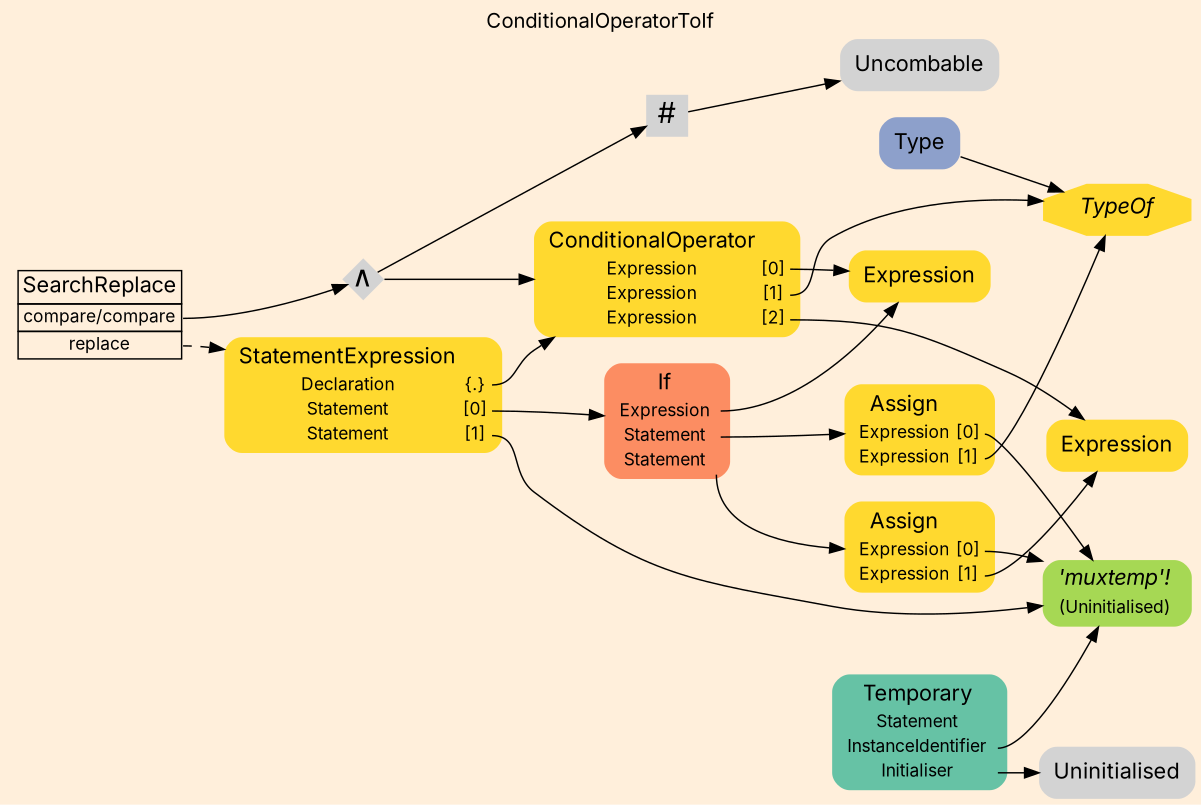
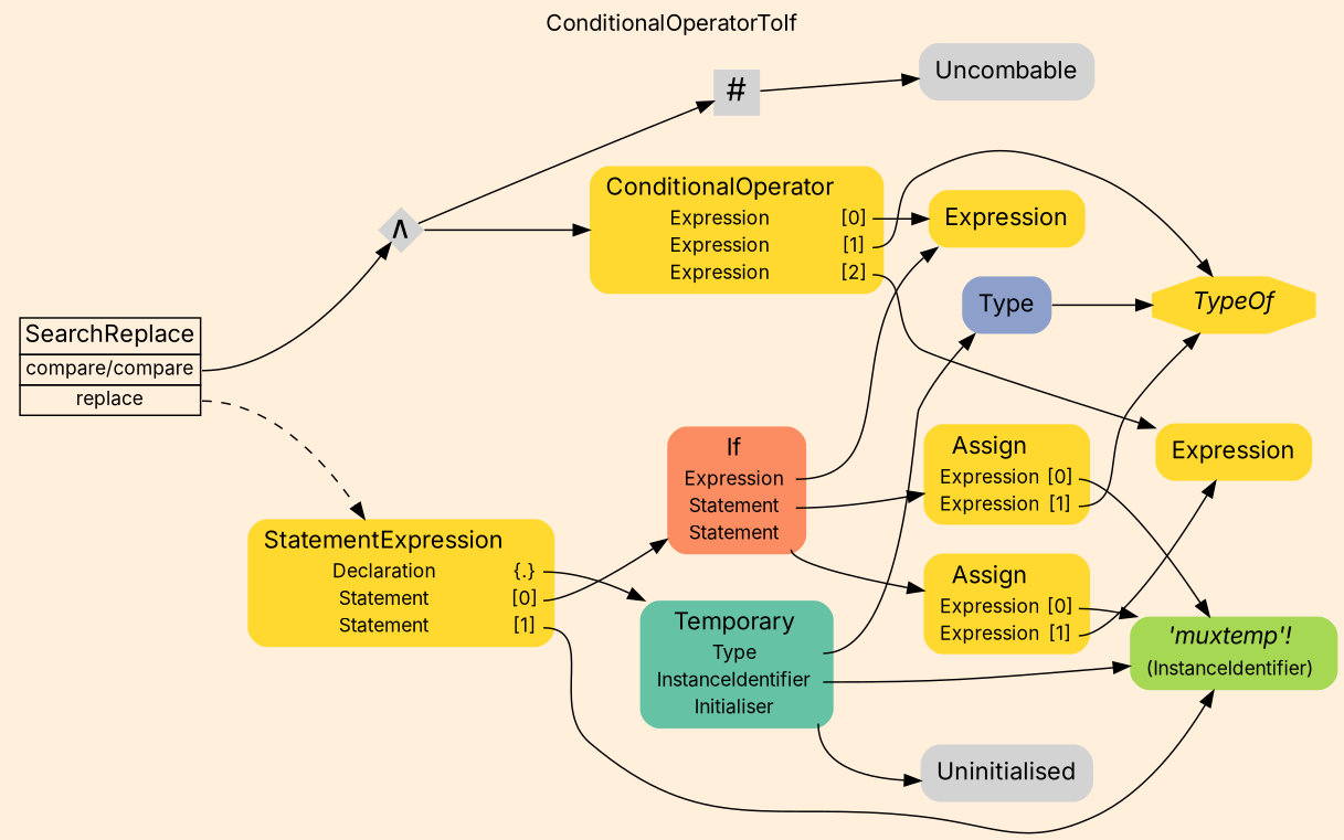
  digraph {
    bgcolor=antiquewhite1
    color=black
    fontcolor=black
    fontname=Inter
    label=ConditionalOperatorToIf
    labelloc=t
    rankdir=LR
    ranksep=0.3
    node [fillcolor="/set28/6" fontcolor=black fontname=Inter fontsize=12 shape=plaintext style="rounded,filled"]
    edge [color=black fontcolor=black fontname=Inter tailport=port0]
    n1 [color=black fillcolor=antiquewhite1 label=<<TABLE BORDER="0" CELLBORDER="1" CELLSPACING="0">      <TR><TD><FONT POINT-SIZE="15" COLOR="black">SearchReplace</FONT></TD></TR>      <TR><TD PORT="port0"><FONT POINT-SIZE="12" COLOR="black">compare/compare</FONT></TD></TR>      <TR><TD PORT="port1"><FONT POINT-SIZE="12" COLOR="black">replace</FONT></TD></TR>     </TABLE>> style=filled]
    n2 [fixedsize=true height=0.4 label=<<FONT POINT-SIZE="20" COLOR="black">∧</FONT>> penwidth=0.0 shape=diamond style=filled width=0.4 fillcolor=""]
    n3 [label=<<TABLE BORDER="0" CELLBORDER="0" CELLSPACING="0">      <TR><TD><FONT POINT-SIZE="15" COLOR="black">StatementExpression</FONT></TD></TR>      <TR><TD><FONT POINT-SIZE="12" COLOR="black">Declaration</FONT></TD><TD PORT="port0"><FONT POINT-SIZE="12" COLOR="black">{.}</FONT></TD></TR>      <TR><TD><FONT POINT-SIZE="12" COLOR="black">Statement</FONT></TD><TD PORT="port1"><FONT POINT-SIZE="12" COLOR="black">[0]</FONT></TD></TR>      <TR><TD><FONT POINT-SIZE="12" COLOR="black">Statement</FONT></TD><TD PORT="port2"><FONT POINT-SIZE="12" COLOR="black">[1]</FONT></TD></TR>     </TABLE>>]
    n4 [label=<<TABLE BORDER="0" CELLBORDER="0" CELLSPACING="0">      <TR><TD><FONT POINT-SIZE="15" COLOR="black">ConditionalOperator</FONT></TD></TR>      <TR><TD><FONT POINT-SIZE="12" COLOR="black">Expression</FONT></TD><TD PORT="port0"><FONT POINT-SIZE="12" COLOR="black">[0]</FONT></TD></TR>      <TR><TD><FONT POINT-SIZE="12" COLOR="black">Expression</FONT></TD><TD PORT="port1"><FONT POINT-SIZE="12" COLOR="black">[1]</FONT></TD></TR>      <TR><TD><FONT POINT-SIZE="12" COLOR="black">Expression</FONT></TD><TD PORT="port2"><FONT POINT-SIZE="12" COLOR="black">[2]</FONT></TD></TR>     </TABLE>>]
    n5 [fixedsize=true height=0.4 label=<<FONT POINT-SIZE="20" COLOR="black">#</FONT>> penwidth=0.0 shape=square style=filled width=0.4 fillcolor=""]
-   n6 [fillcolor="/set28/1" label=<<TABLE BORDER="0" CELLBORDER="0" CELLSPACING="0">      <TR><TD><FONT POINT-SIZE="15" COLOR="black">Temporary</FONT></TD></TR>      <TR><TD><FONT POINT-SIZE="12" COLOR="black">Statement</FONT></TD><TD PORT="port0"></TD></TR>      <TR><TD><FONT POINT-SIZE="12" COLOR="black">InstanceIdentifier</FONT></TD><TD PORT="port1"></TD></TR>      <TR><TD><FONT POINT-SIZE="12" COLOR="black">Initialiser</FONT></TD><TD PORT="port2"></TD></TR>     </TABLE>>]
-   n7 [fillcolor="/set28/5" label=<<TABLE BORDER="0" CELLBORDER="0" CELLSPACING="0">      <TR><TD><FONT POINT-SIZE="15" COLOR="black"><I>'muxtemp'!</I></FONT></TD></TR>      <TR><TD><FONT POINT-SIZE="12" COLOR="black">(Uninitialised)</FONT></TD><TD PORT="port0"></TD></TR>     </TABLE>>]
+   n6 [fillcolor="/set28/1" label=<<TABLE BORDER="0" CELLBORDER="0" CELLSPACING="0">      <TR><TD><FONT POINT-SIZE="15" COLOR="black">Temporary</FONT></TD></TR>      <TR><TD><FONT POINT-SIZE="12" COLOR="black">Type</FONT></TD><TD PORT="port0"></TD></TR>      <TR><TD><FONT POINT-SIZE="12" COLOR="black">InstanceIdentifier</FONT></TD><TD PORT="port1"></TD></TR>      <TR><TD><FONT POINT-SIZE="12" COLOR="black">Initialiser</FONT></TD><TD PORT="port2"></TD></TR>     </TABLE>>]
+   n7 [fillcolor="/set28/5" label=<<TABLE BORDER="0" CELLBORDER="0" CELLSPACING="0">      <TR><TD><FONT POINT-SIZE="15" COLOR="black"><I>'muxtemp'!</I></FONT></TD></TR>      <TR><TD><FONT POINT-SIZE="12" COLOR="black">(InstanceIdentifier)</FONT></TD><TD PORT="port0"></TD></TR>     </TABLE>>]
    n8 [fillcolor="/set28/2" label=<<TABLE BORDER="0" CELLBORDER="0" CELLSPACING="0">      <TR><TD><FONT POINT-SIZE="15" COLOR="black">If</FONT></TD></TR>      <TR><TD><FONT POINT-SIZE="12" COLOR="black">Expression</FONT></TD><TD PORT="port0"></TD></TR>      <TR><TD><FONT POINT-SIZE="12" COLOR="black">Statement</FONT></TD><TD PORT="port1"></TD></TR>      <TR><TD><FONT POINT-SIZE="12" COLOR="black">Statement</FONT></TD><TD PORT="port2"></TD></TR>     </TABLE>>]
    n9 [label=<<TABLE BORDER="0" CELLBORDER="0" CELLSPACING="0">      <TR><TD><FONT POINT-SIZE="15" COLOR="black">Expression</FONT></TD></TR>     </TABLE>>]
    n10 [label=<<FONT POINT-SIZE="15" COLOR="black"><I>TypeOf</I></FONT>> penwidth=0.0 shape=octagon style=filled]
    n11 [label=<<TABLE BORDER="0" CELLBORDER="0" CELLSPACING="0">      <TR><TD><FONT POINT-SIZE="15" COLOR="black">Expression</FONT></TD></TR>     </TABLE>>]
    n12 [label=<<TABLE BORDER="0" CELLBORDER="0" CELLSPACING="0">      <TR><TD><FONT POINT-SIZE="15" COLOR="black">Uncombable</FONT></TD></TR>     </TABLE>> fillcolor=""]
    n13 [fillcolor="/set28/3" label=<<TABLE BORDER="0" CELLBORDER="0" CELLSPACING="0">      <TR><TD><FONT POINT-SIZE="15" COLOR="black">Type</FONT></TD></TR>     </TABLE>>]
    n14 [label=<<TABLE BORDER="0" CELLBORDER="0" CELLSPACING="0">      <TR><TD><FONT POINT-SIZE="15" COLOR="black">Uninitialised</FONT></TD></TR>     </TABLE>> fillcolor=""]
    n15 [label=<<TABLE BORDER="0" CELLBORDER="0" CELLSPACING="0">      <TR><TD><FONT POINT-SIZE="15" COLOR="black">Assign</FONT></TD></TR>      <TR><TD><FONT POINT-SIZE="12" COLOR="black">Expression</FONT></TD><TD PORT="port0"><FONT POINT-SIZE="12" COLOR="black">[0]</FONT></TD></TR>      <TR><TD><FONT POINT-SIZE="12" COLOR="black">Expression</FONT></TD><TD PORT="port1"><FONT POINT-SIZE="12" COLOR="black">[1]</FONT></TD></TR>     </TABLE>>]
    n16 [label=<<TABLE BORDER="0" CELLBORDER="0" CELLSPACING="0">      <TR><TD><FONT POINT-SIZE="15" COLOR="black">Assign</FONT></TD></TR>      <TR><TD><FONT POINT-SIZE="12" COLOR="black">Expression</FONT></TD><TD PORT="port0"><FONT POINT-SIZE="12" COLOR="black">[0]</FONT></TD></TR>      <TR><TD><FONT POINT-SIZE="12" COLOR="black">Expression</FONT></TD><TD PORT="port1"><FONT POINT-SIZE="12" COLOR="black">[1]</FONT></TD></TR>     </TABLE>>]
    n1 -> n2
    n1 -> n3 [style=dashed tailport=port1]
    n2 -> n4
    n2 -> n5
-   n3 -> n4
+   n3 -> n6
    n3 -> n7 [tailport=port2]
    n3 -> n8 [tailport=port1]
    n4 -> n9
    n4 -> n10 [tailport=port1]
    n4 -> n11 [tailport=port2]
    n5 -> n12
    n6 -> n7 [tailport=port1]
+   n6 -> n13
    n6 -> n14 [tailport=port2]
    n8 -> n9
    n8 -> n15 [tailport=port1]
    n8 -> n16 [tailport=port2]
    n13 -> n10
    n15 -> n7
    n15 -> n10 [tailport=port1]
    n16 -> n7
    n16 -> n11 [tailport=port1]
  }
